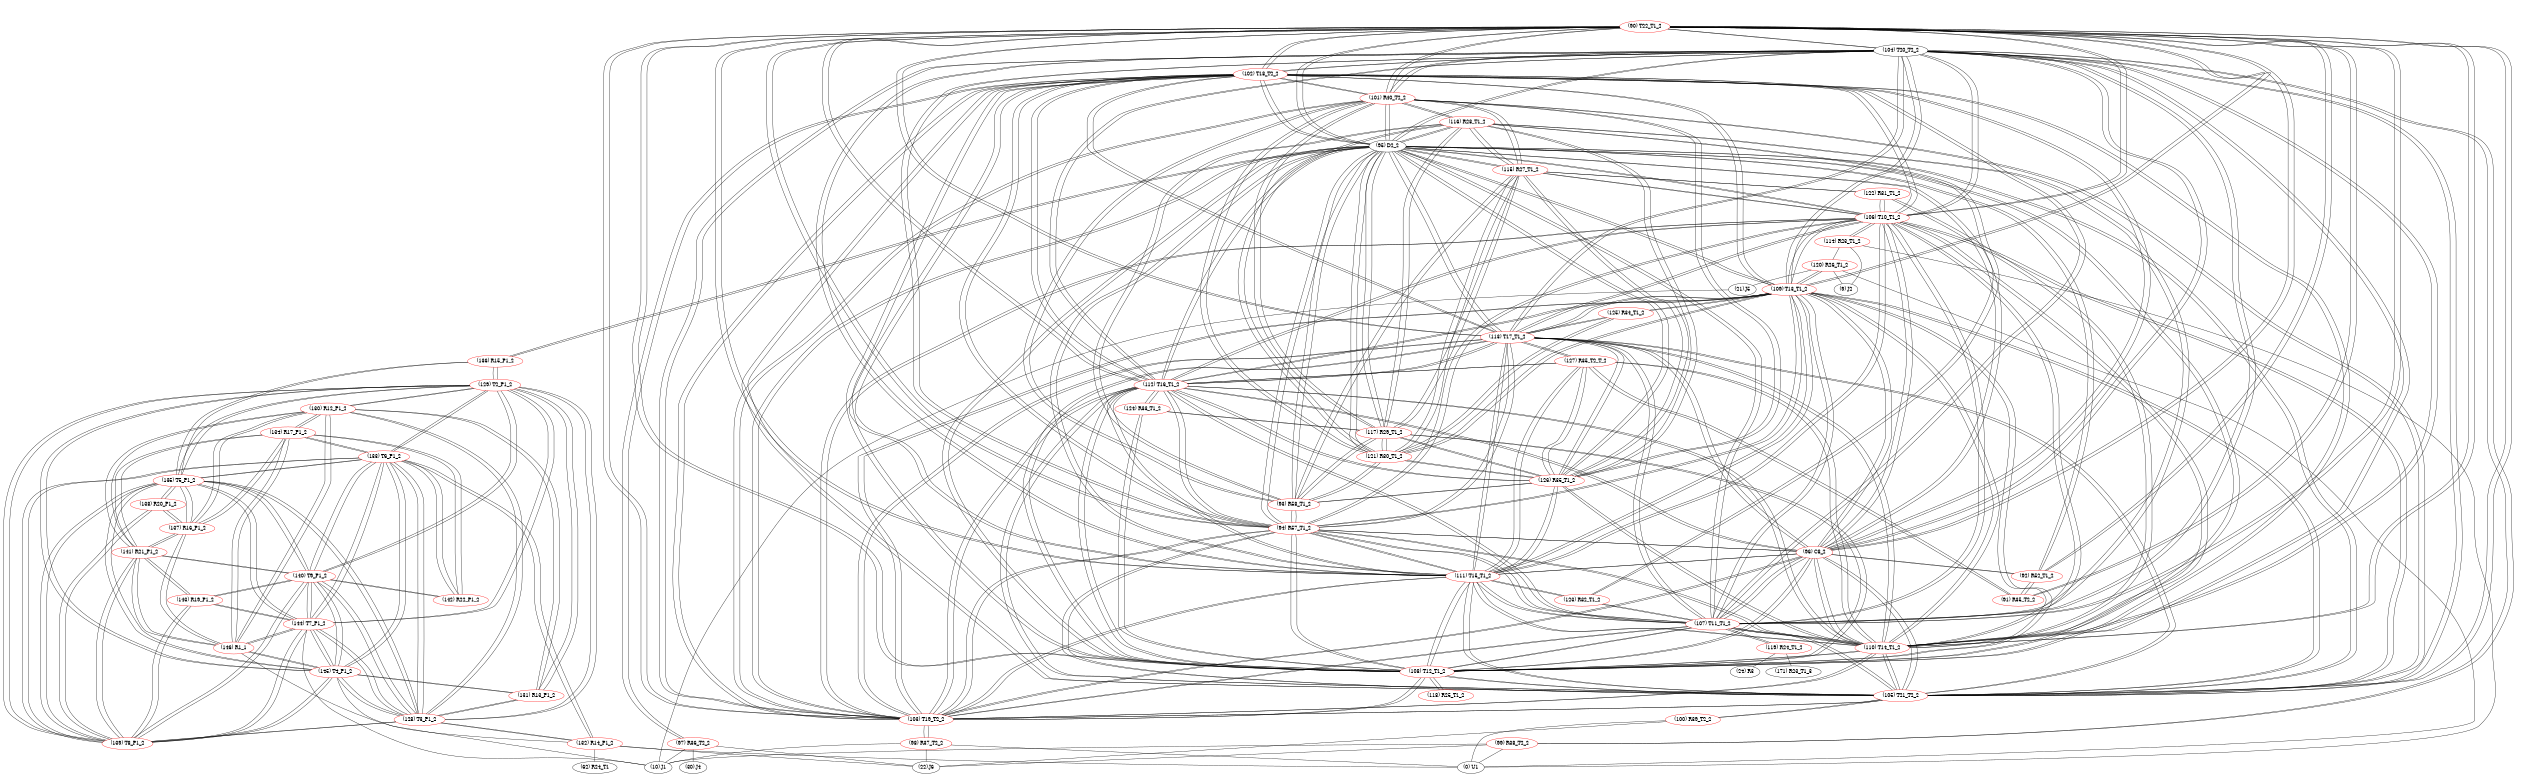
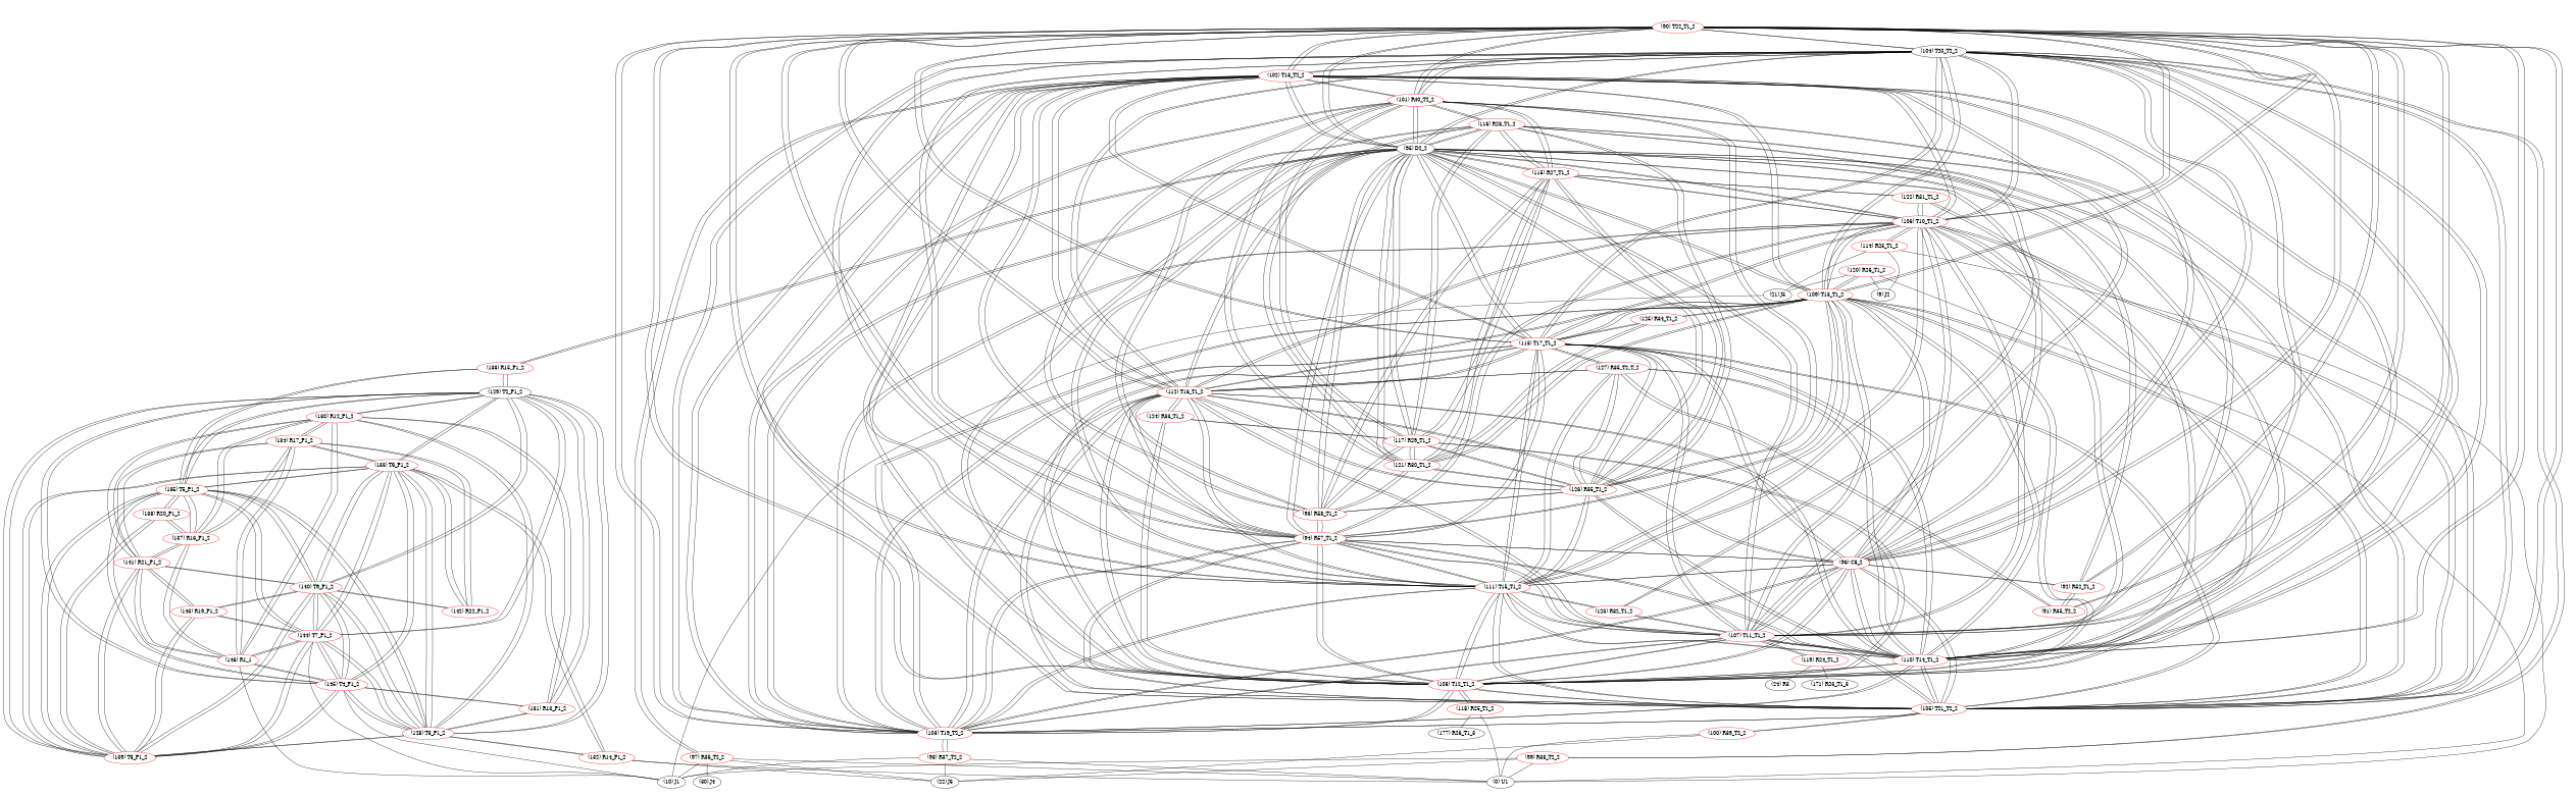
  graph {
    node [color=red]
    n1 [label="(90) T22_T1_2"]
    n2 [color=black label="(104) T20_T2_2"]
    n3 [label="(102) T18_T2_2"]
    n4 [label="(103) T19_T2_2"]
    n5 [label="(105) T21_T2_2"]
    n6 [label="(94) R57_T1_2"]
    n7 [color=black label="(95) D2_2"]
    n8 [label="(107) T11_T1_2"]
    n9 [label="(112) T16_T1_2"]
    n10 [label="(113) T17_T1_2"]
    n11 [label="(106) T10_T1_2"]
    n12 [label="(108) T12_T1_2"]
    n13 [label="(109) T13_T1_2"]
    n14 [label="(110) T14_T1_2"]
    n15 [label="(111) T15_T1_2"]
    n16 [label="(96) C8_2"]
    n17 [label="(101) R40_T2_2"]
    n18 [label="(92) R52_T1_2"]
    n19 [label="(91) R35_T2_2"]
    n20 [label="(99) R38_T2_2"]
    n21 [label="(97) R36_T2_2"]
    n22 [label="(98) R37_T2_2"]
    n23 [label="(100) R39_T2_2"]
    n24 [label="(93) R58_T1_2"]
    n25 [label="(117) R29_T1_2"]
    n26 [label="(126) R35_T1_2"]
    n27 [label="(121) R30_T1_2"]
    n28 [label="(115) R27_T1_2"]
    n29 [label="(116) R28_T1_2"]
    n30 [label="(136) R15_P1_2"]
    n31 [label="(119) R24_T1_2"]
    n32 [label="(123) R32_T1_2"]
    n33 [label="(127) R35_T2_T_2"]
    n34 [label="(124) R33_T1_2"]
    n35 [label="(125) R34_T1_2"]
    n36 [label="(114) R23_T1_2"]
    n37 [label="(122) R31_T1_2"]
    n38 [label="(118) R25_T1_2"]
    n39 [label="(120) R26_T1_2"]
    n40 [label="(0) U1" color=""]
    n41 [label="(22) J6" color=""]
    n42 [label="(10) J1" color=""]
    n43 [label="(30) J4" color=""]
    n44 [label="(135) T5_P1_2"]
-   n45 [label="(129) T2_P1_2"]
+   n45 [color=black label="(129) T2_P1_2"]
    n46 [label="(24) R3" color=""]
    n47 [label="(171) R23_T1_3" color=""]
    n48 [label="(9) J2" color=""]
    n49 [label="(21) J5" color=""]
+   n50 [label="(177) R26_T1_3" color=""]
    n51 [label="(128) T3_P1_2"]
    n52 [label="(145) T4_P1_2"]
    n53 [label="(144) T7_P1_2"]
    n54 [label="(140) T9_P1_2"]
    n55 [label="(139) T8_P1_2"]
    n56 [label="(133) T6_P1_2"]
    n57 [label="(137) R16_P1_2"]
    n58 [label="(138) R20_P1_2"]
    n59 [label="(131) R13_P1_2"]
    n60 [label="(130) R12_P1_2"]
    n61 [label="(132) R14_P1_2"]
    n62 [label="(146) R1_1"]
    n63 [label="(143) R19_P1_2"]
    n64 [label="(141) R21_P1_2"]
    n65 [label="(142) R22_P1_2"]
    n66 [label="(134) R17_P1_2"]
-   n67 [label="(62) R24_T1" color=""]
    n1 -- n2
    n1 -- n3
    n1 -- n4
    n1 -- n5
    n1 -- n6
    n1 -- n7
    n1 -- n8
    n1 -- n9
    n1 -- n10
    n1 -- n11
    n1 -- n12
    n1 -- n13
    n1 -- n14
    n1 -- n15
    n1 -- n16
    n1 -- n17
    n1 -- n18
    n1 -- n19
    n2 -- n1
    n2 -- n3
    n2 -- n4
    n2 -- n5
    n2 -- n6
    n2 -- n7
    n2 -- n8
    n2 -- n9
    n2 -- n10
    n2 -- n11
    n2 -- n12
    n2 -- n13
    n2 -- n14
    n2 -- n15
    n2 -- n16
    n2 -- n17
    n2 -- n20
    n3 -- n1
    n3 -- n2
    n3 -- n4
    n3 -- n5
    n3 -- n6
    n3 -- n7
    n3 -- n8
    n3 -- n9
    n3 -- n10
    n3 -- n11
    n3 -- n12
    n3 -- n13
    n3 -- n14
    n3 -- n15
    n3 -- n16
    n3 -- n17
    n3 -- n21
    n4 -- n1
    n4 -- n2
    n4 -- n3
    n4 -- n5
    n4 -- n6
    n4 -- n7
    n4 -- n8
    n4 -- n9
    n4 -- n10
    n4 -- n11
    n4 -- n12
    n4 -- n13
    n4 -- n14
    n4 -- n15
    n4 -- n16
    n4 -- n17
    n4 -- n22
    n5 -- n1
    n5 -- n2
    n5 -- n3
    n5 -- n4
    n5 -- n6
    n5 -- n7
    n5 -- n8
    n5 -- n9
    n5 -- n10
    n5 -- n11
    n5 -- n12
    n5 -- n13
    n5 -- n14
    n5 -- n15
    n5 -- n16
    n5 -- n17
    n5 -- n23
    n6 -- n1
    n6 -- n2
    n6 -- n3
    n6 -- n4
    n6 -- n5
    n6 -- n7
    n6 -- n8
    n6 -- n9
    n6 -- n10
    n6 -- n11
    n6 -- n12
    n6 -- n13
    n6 -- n14
    n6 -- n15
    n6 -- n16
    n6 -- n24
    n7 -- n1
    n7 -- n2
    n7 -- n3
    n7 -- n4
    n7 -- n5
    n7 -- n6
    n7 -- n8
    n7 -- n9
    n7 -- n10
    n7 -- n11
    n7 -- n12
    n7 -- n13
    n7 -- n14
    n7 -- n15
    n7 -- n16
    n7 -- n17
    n7 -- n18
    n7 -- n24
    n7 -- n25
    n7 -- n26
    n7 -- n27
    n7 -- n28
    n7 -- n29
    n7 -- n30
    n8 -- n1
    n8 -- n2
    n8 -- n3
    n8 -- n4
    n8 -- n5
    n8 -- n6
    n8 -- n7
    n8 -- n9
    n8 -- n10
    n8 -- n11
    n8 -- n12
    n8 -- n13
    n8 -- n14
    n8 -- n15
    n8 -- n16
    n8 -- n29
    n8 -- n31
    n8 -- n32
    n9 -- n1
    n9 -- n2
    n9 -- n3
    n9 -- n4
    n9 -- n5
    n9 -- n6
    n9 -- n7
    n9 -- n8
    n9 -- n10
    n9 -- n11
    n9 -- n12
    n9 -- n13
    n9 -- n14
    n9 -- n15
    n9 -- n16
    n9 -- n26
    n9 -- n33
    n9 -- n34
    n10 -- n1
    n10 -- n2
    n10 -- n3
    n10 -- n4
    n10 -- n5
    n10 -- n6
    n10 -- n7
    n10 -- n8
    n10 -- n9
    n10 -- n11
    n10 -- n12
    n10 -- n13
    n10 -- n14
    n10 -- n15
    n10 -- n16
    n10 -- n26
    n10 -- n33
    n10 -- n35
    n11 -- n1
    n11 -- n2
    n11 -- n3
    n11 -- n4
    n11 -- n5
    n11 -- n6
    n11 -- n7
    n11 -- n8
    n11 -- n9
    n11 -- n10
    n11 -- n12
    n11 -- n13
    n11 -- n14
    n11 -- n15
    n11 -- n16
    n11 -- n28
    n11 -- n36
    n11 -- n37
    n12 -- n1
    n12 -- n2
    n12 -- n3
    n12 -- n4
    n12 -- n5
    n12 -- n6
    n12 -- n7
    n12 -- n8
    n12 -- n9
    n12 -- n10
    n12 -- n11
    n12 -- n13
    n12 -- n14
    n12 -- n15
    n12 -- n16
    n12 -- n25
    n12 -- n34
    n12 -- n38
    n13 -- n1
    n13 -- n2
    n13 -- n3
    n13 -- n4
    n13 -- n5
    n13 -- n6
    n13 -- n7
    n13 -- n8
    n13 -- n9
    n13 -- n10
    n13 -- n11
    n13 -- n12
    n13 -- n14
    n13 -- n15
    n13 -- n16
    n13 -- n27
    n13 -- n35
    n13 -- n39
    n14 -- n1
    n14 -- n2
    n14 -- n3
    n14 -- n4
    n14 -- n5
    n14 -- n6
    n14 -- n7
    n14 -- n8
    n14 -- n9
    n14 -- n10
    n14 -- n11
    n14 -- n12
    n14 -- n13
    n14 -- n15
    n14 -- n16
    n14 -- n26
    n14 -- n33
    n14 -- n37
    n15 -- n1
    n15 -- n2
    n15 -- n3
    n15 -- n4
    n15 -- n5
    n15 -- n6
    n15 -- n7
    n15 -- n8
    n15 -- n9
    n15 -- n10
    n15 -- n11
    n15 -- n12
    n15 -- n13
    n15 -- n14
    n15 -- n16
    n15 -- n26
    n15 -- n32
    n15 -- n33
    n16 -- n1
    n16 -- n2
    n16 -- n3
    n16 -- n4
    n16 -- n5
    n16 -- n6
    n16 -- n7
    n16 -- n8
    n16 -- n9
    n16 -- n10
    n16 -- n11
    n16 -- n12
    n16 -- n13
    n16 -- n14
    n16 -- n15
    n16 -- n18
    n17 -- n1
    n17 -- n2
    n17 -- n3
    n17 -- n4
    n17 -- n5
    n17 -- n7
    n17 -- n24
    n17 -- n25
    n17 -- n26
    n17 -- n27
    n17 -- n28
    n17 -- n29
    n18 -- n1
    n18 -- n7
    n18 -- n16
    n18 -- n19
    n19 -- n1
    n19 -- n18
    n19 -- n33
    n20 -- n2
    n20 -- n40
    n20 -- n41
    n20 -- n42
    n21 -- n3
+   n21 -- n40
    n21 -- n41
    n21 -- n42
    n21 -- n43
    n22 -- n4
    n22 -- n40
    n22 -- n41
    n22 -- n42
    n23 -- n5
    n23 -- n40
    n23 -- n41
    n24 -- n6
    n24 -- n7
    n24 -- n17
    n24 -- n25
    n24 -- n26
    n24 -- n27
    n24 -- n28
    n24 -- n29
    n25 -- n7
    n25 -- n12
    n25 -- n17
    n25 -- n24
    n25 -- n26
    n25 -- n27
    n25 -- n28
    n25 -- n29
    n25 -- n34
    n26 -- n7
    n26 -- n9
    n26 -- n10
    n26 -- n14
    n26 -- n15
    n26 -- n17
    n26 -- n24
    n26 -- n25
    n26 -- n27
    n26 -- n28
    n26 -- n29
    n26 -- n33
    n27 -- n7
    n27 -- n13
    n27 -- n17
    n27 -- n24
    n27 -- n25
    n27 -- n26
    n27 -- n28
    n27 -- n29
    n27 -- n35
    n28 -- n7
    n28 -- n11
    n28 -- n17
    n28 -- n24
    n28 -- n25
    n28 -- n26
    n28 -- n27
    n28 -- n29
    n28 -- n37
    n29 -- n7
    n29 -- n8
    n29 -- n17
    n29 -- n24
    n29 -- n25
    n29 -- n26
    n29 -- n27
    n29 -- n28
    n29 -- n32
    n30 -- n7
    n30 -- n44
    n30 -- n45
    n31 -- n8
    n31 -- n46
    n31 -- n47
    n32 -- n8
    n32 -- n15
    n32 -- n29
    n33 -- n9
    n33 -- n10
    n33 -- n14
    n33 -- n15
    n33 -- n19
    n33 -- n26
    n34 -- n9
    n34 -- n12
    n34 -- n25
    n35 -- n10
    n35 -- n13
    n35 -- n27
    n36 -- n11
    n36 -- n40
    n36 -- n48
-   n36 -- n39
+   n36 -- n49
    n37 -- n11
    n37 -- n14
    n37 -- n28
    n38 -- n12
+   n38 -- n40
+   n38 -- n50
    n39 -- n13
    n39 -- n40
    n39 -- n48
    n39 -- n49
    n44 -- n30
    n44 -- n45
    n44 -- n51
    n44 -- n52
    n44 -- n53
    n44 -- n54
    n44 -- n55
    n44 -- n56
    n44 -- n57
    n44 -- n58
    n45 -- n30
    n45 -- n44
    n45 -- n51
    n45 -- n52
    n45 -- n53
    n45 -- n54
    n45 -- n55
    n45 -- n56
    n45 -- n59
    n45 -- n60
    n49 -- n42
    n51 -- n44
    n51 -- n45
    n51 -- n52
    n51 -- n53
    n51 -- n54
    n51 -- n55
    n51 -- n56
    n51 -- n59
    n51 -- n60
    n51 -- n61
    n52 -- n42
    n52 -- n44
    n52 -- n45
    n52 -- n51
    n52 -- n53
    n52 -- n54
    n52 -- n55
    n52 -- n56
    n52 -- n59
    n52 -- n62
    n53 -- n42
    n53 -- n44
    n53 -- n45
    n53 -- n51
    n53 -- n52
    n53 -- n54
    n53 -- n55
    n53 -- n56
    n53 -- n62
    n53 -- n63
    n54 -- n44
    n54 -- n45
    n54 -- n51
    n54 -- n52
    n54 -- n53
    n54 -- n55
    n54 -- n56
    n54 -- n63
    n54 -- n64
    n54 -- n65
    n55 -- n44
    n55 -- n45
    n55 -- n51
    n55 -- n52
    n55 -- n53
    n55 -- n54
    n55 -- n56
    n55 -- n58
    n55 -- n63
    n55 -- n64
    n56 -- n44
    n56 -- n45
    n56 -- n51
    n56 -- n52
    n56 -- n53
    n56 -- n54
    n56 -- n55
    n56 -- n61
    n56 -- n65
    n56 -- n66
    n57 -- n44
    n57 -- n58
    n57 -- n60
    n57 -- n62
    n57 -- n64
    n57 -- n66
    n58 -- n44
    n58 -- n55
    n58 -- n57
    n59 -- n45
    n59 -- n51
    n59 -- n52
    n59 -- n60
    n60 -- n45
    n60 -- n51
    n60 -- n57
    n60 -- n59
    n60 -- n62
    n60 -- n64
    n60 -- n66
    n61 -- n40
    n61 -- n41
    n61 -- n51
    n61 -- n56
-   n61 -- n67
-   n62 -- n61
+   n62 -- n42
    n62 -- n52
    n62 -- n53
    n62 -- n57
    n62 -- n60
    n62 -- n64
    n62 -- n66
    n63 -- n53
    n63 -- n54
    n63 -- n55
    n63 -- n64
    n64 -- n54
    n64 -- n55
    n64 -- n57
    n64 -- n60
    n64 -- n62
    n64 -- n63
    n64 -- n66
    n65 -- n54
    n65 -- n56
    n65 -- n66
    n66 -- n56
    n66 -- n57
    n66 -- n60
    n66 -- n62
    n66 -- n64
    n66 -- n65
  }
